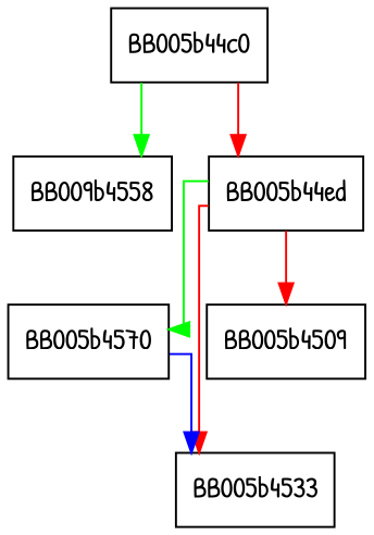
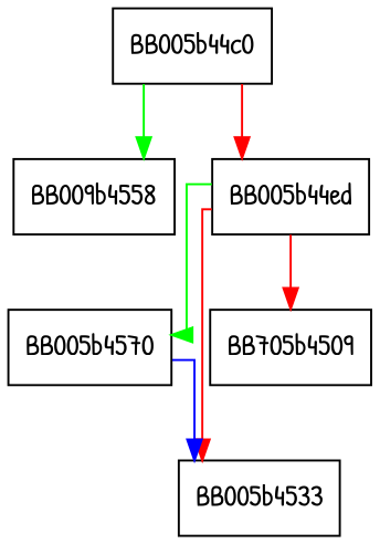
  digraph {
    fontname="Patrick Hand"
    splines=ortho
    node [fontname="Patrick Hand" shape=box]
    edge [color=red fontname="Patrick Hand"]
    n1 [label=BB009b4558]
    BB005b44c0
    BB005b44ed
    BB005b4570
-   BB005b4509
+   BB005b4509 [label=BB705b4509]
    BB005b4533
    BB005b44c0 -> n1 [color=green]
    BB005b44c0 -> BB005b44ed
    BB005b44ed -> BB005b4570 [color=green]
    BB005b44ed -> BB005b4509
    BB005b44ed -> BB005b4533
    BB005b4570 -> BB005b4533 [color=blue]
  }
